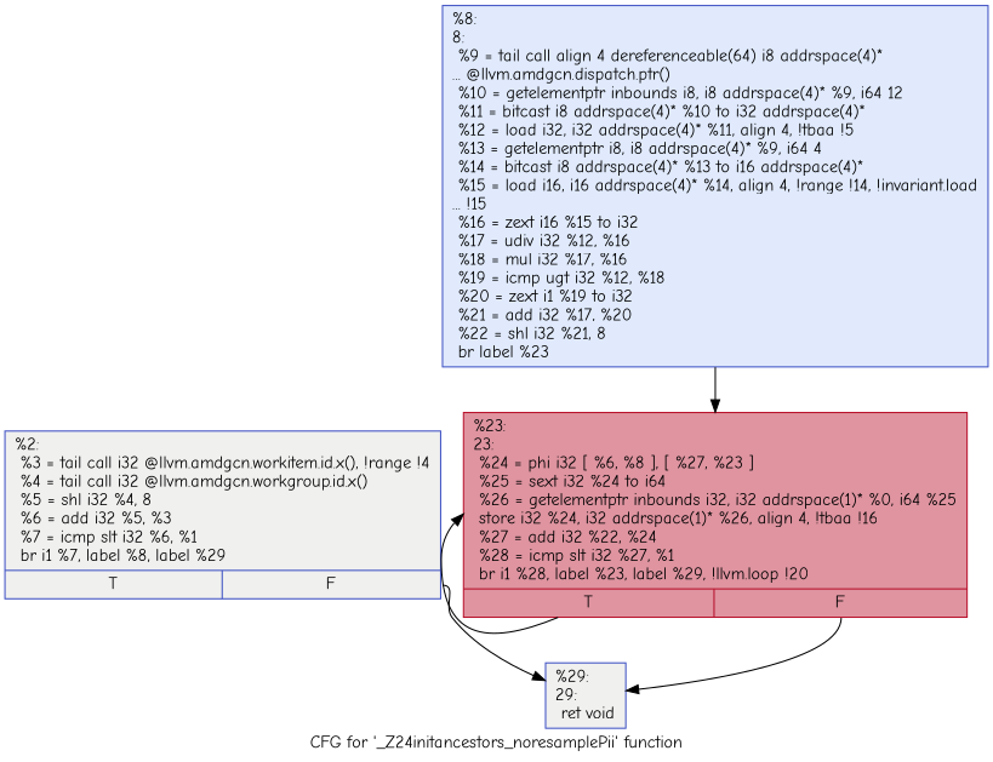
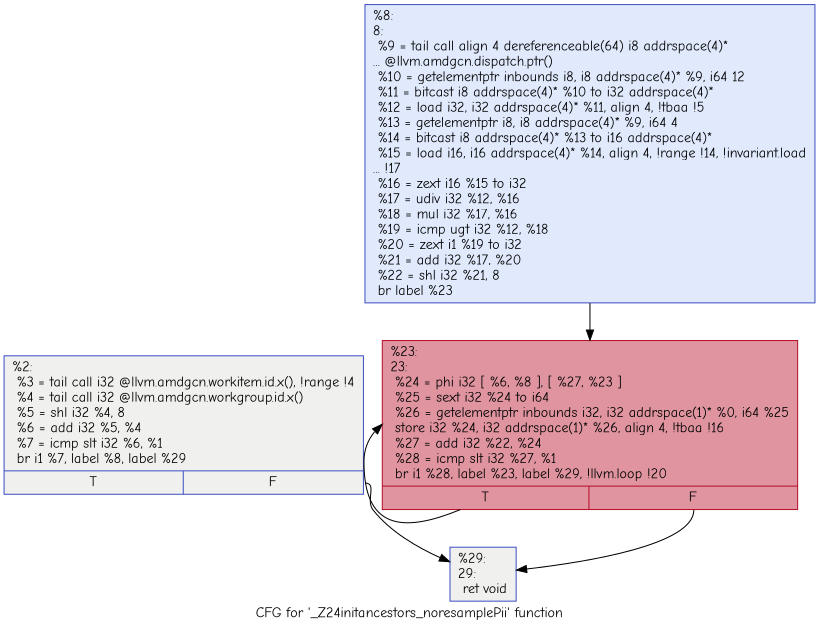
  digraph {
    fontname="Comic Neue"
    label="CFG for '_Z24initancestors_noresamplePii' function"
    node [color="#3d50c3ff" fillcolor="#dedcdb70" fontname="Comic Neue" shape=record style=filled]
    edge [fontname="Comic Neue" tailport=s1]
-   n1 [label="{%2:\l  %3 = tail call i32 @llvm.amdgcn.workitem.id.x(), !range !4\l  %4 = tail call i32 @llvm.amdgcn.workgroup.id.x()\l  %5 = shl i32 %4, 8\l  %6 = add i32 %5, %3\l  %7 = icmp slt i32 %6, %1\l  br i1 %7, label %8, label %29\l|{<s0>T|<s1>F}}"]
+   n1 [label="{%2:\l  %3 = tail call i32 @llvm.amdgcn.workitem.id.x(), !range !4\l  %4 = tail call i32 @llvm.amdgcn.workgroup.id.x()\l  %5 = shl i32 %4, 8\l  %6 = add i32 %5, %4\l  %7 = icmp slt i32 %6, %1\l  br i1 %7, label %8, label %29\l|{<s0>T|<s1>F}}"]
    n2 [label="{%29:\l29:                                               \l  ret void\l}"]
-   n3 [fillcolor="#b9d0f970" label="{%8:\l8:                                                \l  %9 = tail call align 4 dereferenceable(64) i8 addrspace(4)*\l... @llvm.amdgcn.dispatch.ptr()\l  %10 = getelementptr inbounds i8, i8 addrspace(4)* %9, i64 12\l  %11 = bitcast i8 addrspace(4)* %10 to i32 addrspace(4)*\l  %12 = load i32, i32 addrspace(4)* %11, align 4, !tbaa !5\l  %13 = getelementptr i8, i8 addrspace(4)* %9, i64 4\l  %14 = bitcast i8 addrspace(4)* %13 to i16 addrspace(4)*\l  %15 = load i16, i16 addrspace(4)* %14, align 4, !range !14, !invariant.load\l... !15\l  %16 = zext i16 %15 to i32\l  %17 = udiv i32 %12, %16\l  %18 = mul i32 %17, %16\l  %19 = icmp ugt i32 %12, %18\l  %20 = zext i1 %19 to i32\l  %21 = add i32 %17, %20\l  %22 = shl i32 %21, 8\l  br label %23\l}"]
+   n3 [fillcolor="#b9d0f970" label="{%8:\l8:                                                \l  %9 = tail call align 4 dereferenceable(64) i8 addrspace(4)*\l... @llvm.amdgcn.dispatch.ptr()\l  %10 = getelementptr inbounds i8, i8 addrspace(4)* %9, i64 12\l  %11 = bitcast i8 addrspace(4)* %10 to i32 addrspace(4)*\l  %12 = load i32, i32 addrspace(4)* %11, align 4, !tbaa !5\l  %13 = getelementptr i8, i8 addrspace(4)* %9, i64 4\l  %14 = bitcast i8 addrspace(4)* %13 to i16 addrspace(4)*\l  %15 = load i16, i16 addrspace(4)* %14, align 4, !range !14, !invariant.load\l... !17\l  %16 = zext i16 %15 to i32\l  %17 = udiv i32 %12, %16\l  %18 = mul i32 %17, %16\l  %19 = icmp ugt i32 %12, %18\l  %20 = zext i1 %19 to i32\l  %21 = add i32 %17, %20\l  %22 = shl i32 %21, 8\l  br label %23\l}"]
    n4 [color="#b70d28ff" fillcolor="#b70d2870" label="{%23:\l23:                                               \l  %24 = phi i32 [ %6, %8 ], [ %27, %23 ]\l  %25 = sext i32 %24 to i64\l  %26 = getelementptr inbounds i32, i32 addrspace(1)* %0, i64 %25\l  store i32 %24, i32 addrspace(1)* %26, align 4, !tbaa !16\l  %27 = add i32 %22, %24\l  %28 = icmp slt i32 %27, %1\l  br i1 %28, label %23, label %29, !llvm.loop !20\l|{<s0>T|<s1>F}}"]
    n1 -> n2
    n3 -> n4 [tailport=s0]
    n4 -> n2
    n4 -> n4 [tailport=s0]
  }
